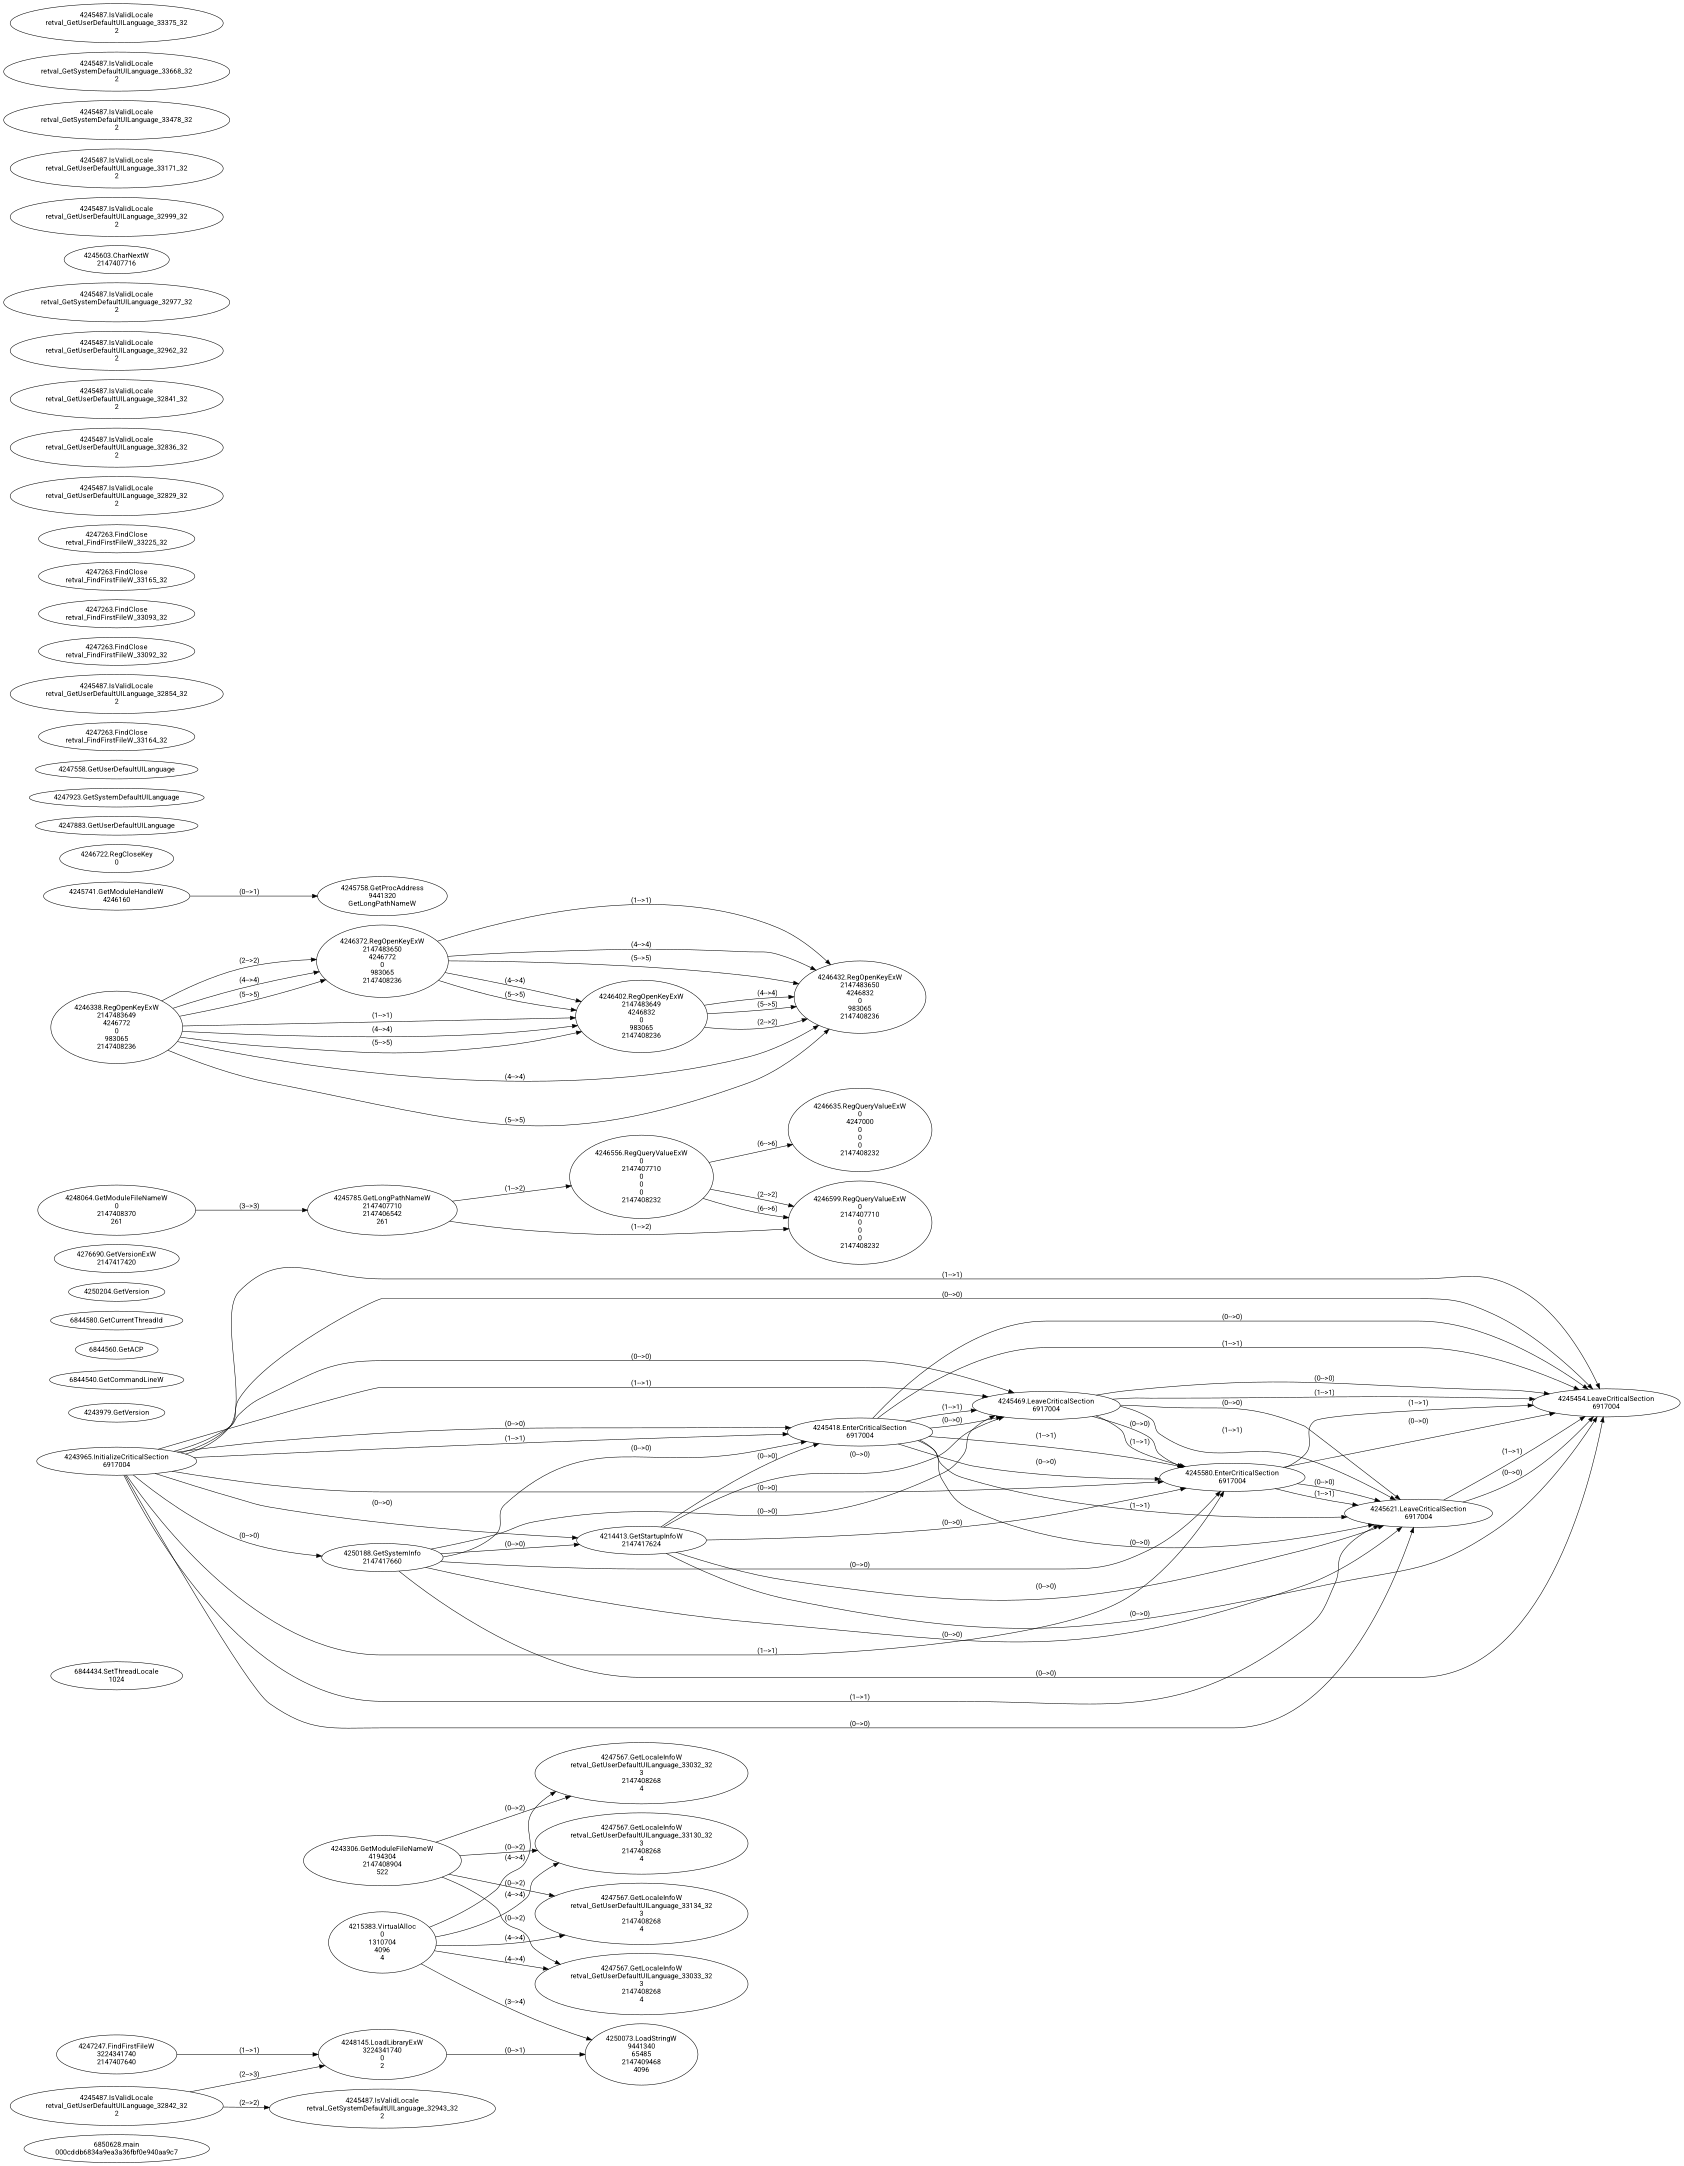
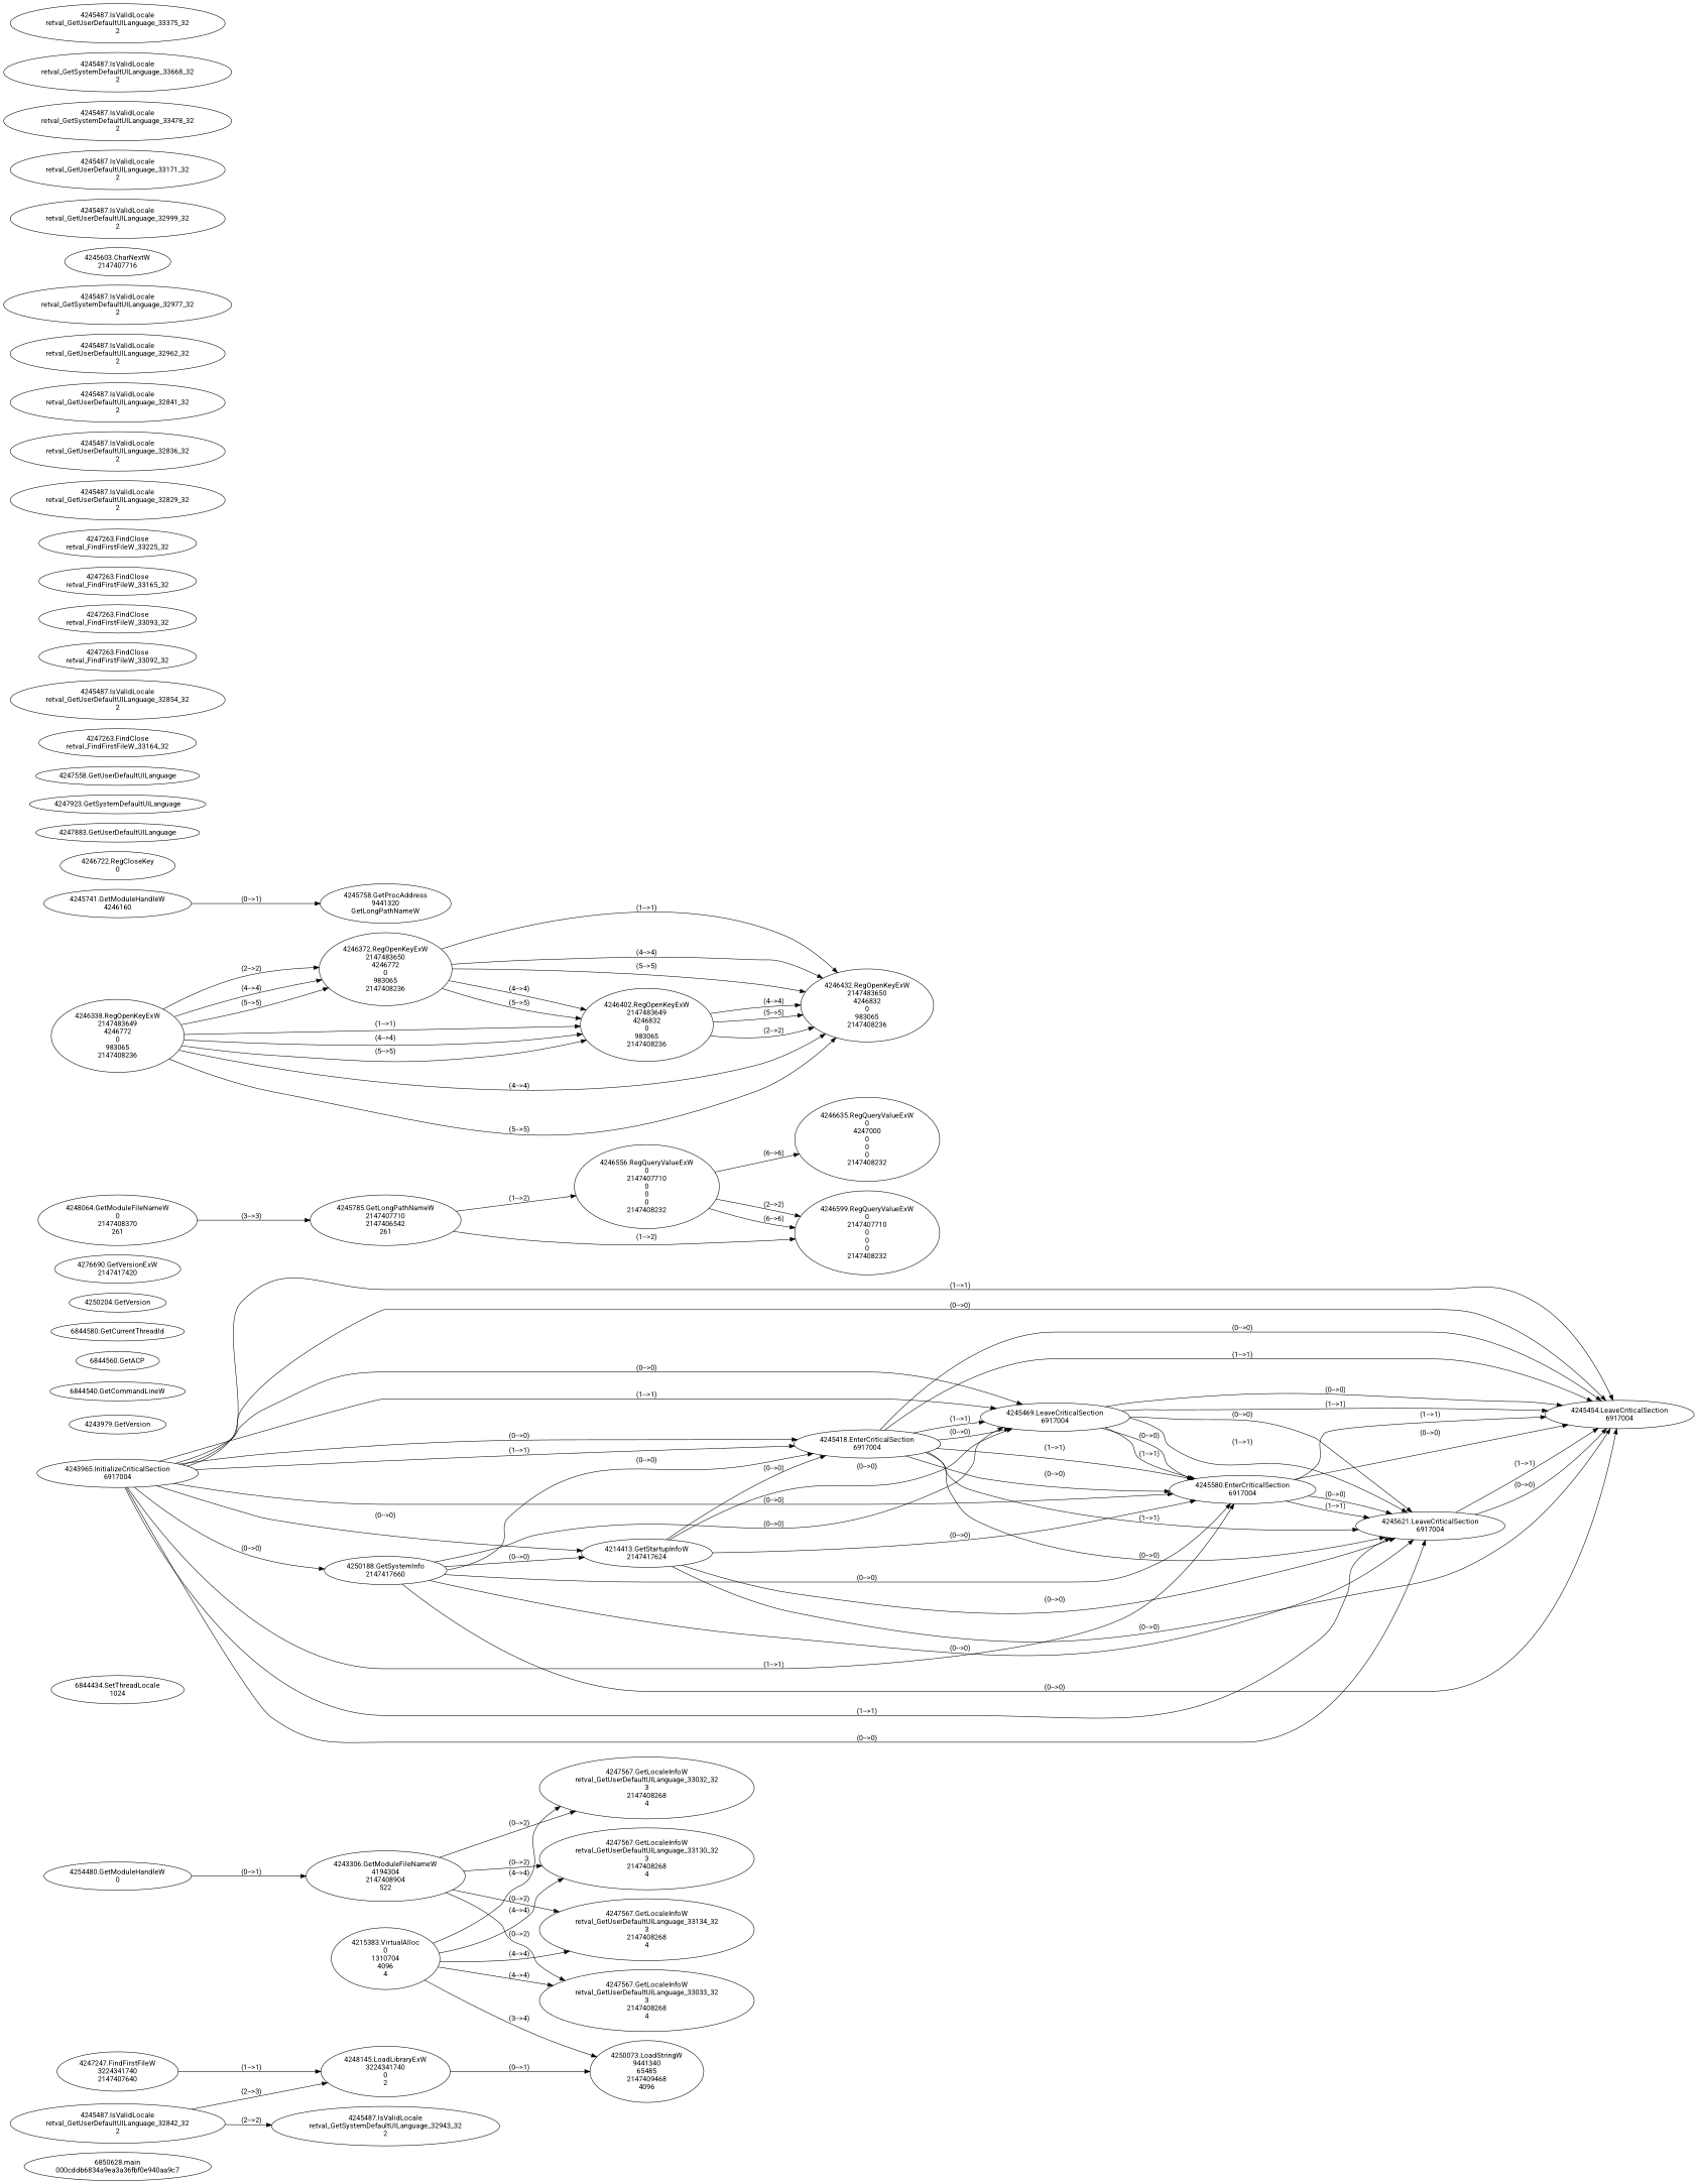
  digraph {
    fontname=Roboto
    rankdir=LR
    node [fontname=Roboto]
    edge [fontname=Roboto]
    n1 [label="6850628.main\n000cddb6834a9ea3a36fbf0e940aa9c7"]
+   n2 [label="4254480.GetModuleHandleW\n0"]
    n3 [label="4243306.GetModuleFileNameW\n4194304\n2147408904\n522"]
    n4 [label="4247567.GetLocaleInfoW\nretval_GetUserDefaultUILanguage_33033_32\n3\n2147408268\n4"]
    n5 [label="4247567.GetLocaleInfoW\nretval_GetUserDefaultUILanguage_33032_32\n3\n2147408268\n4"]
    n6 [label="4247567.GetLocaleInfoW\nretval_GetUserDefaultUILanguage_33130_32\n3\n2147408268\n4"]
    n7 [label="4247567.GetLocaleInfoW\nretval_GetUserDefaultUILanguage_33134_32\n3\n2147408268\n4"]
    n8 [label="6844434.SetThreadLocale\n1024"]
    n9 [label="4243965.InitializeCriticalSection\n6917004"]
    n10 [label="4250188.GetSystemInfo\n2147417660"]
    n11 [label="4214413.GetStartupInfoW\n2147417624"]
    n12 [label="4245418.EnterCriticalSection\n6917004"]
    n13 [label="4245469.LeaveCriticalSection\n6917004"]
    n14 [label="4245580.EnterCriticalSection\n6917004"]
    n15 [label="4245621.LeaveCriticalSection\n6917004"]
    n16 [label="4245454.LeaveCriticalSection\n6917004"]
    n17 [label="4243979.GetVersion\n"]
    n18 [label="6844540.GetCommandLineW\n"]
    n19 [label="6844560.GetACP\n"]
    n20 [label="6844580.GetCurrentThreadId\n"]
    n21 [label="4250204.GetVersion\n"]
    n22 [label="4276690.GetVersionExW\n2147417420"]
    n23 [label="4248064.GetModuleFileNameW\n0\n2147408370\n261"]
    n24 [label="4245785.GetLongPathNameW\n2147407710\n2147406542\n261"]
    n25 [label="4246556.RegQueryValueExW\n0\n2147407710\n0\n0\n0\n2147408232"]
    n26 [label="4246599.RegQueryValueExW\n0\n2147407710\n0\n0\n0\n2147408232"]
    n27 [label="4215383.VirtualAlloc\n0\n1310704\n4096\n4"]
    n28 [label="4250073.LoadStringW\n9441340\n65485\n2147409468\n4096"]
    n29 [label="4246338.RegOpenKeyExW\n2147483649\n4246772\n0\n983065\n2147408236"]
    n30 [label="4246372.RegOpenKeyExW\n2147483650\n4246772\n0\n983065\n2147408236"]
    n31 [label="4246402.RegOpenKeyExW\n2147483649\n4246832\n0\n983065\n2147408236"]
    n32 [label="4246432.RegOpenKeyExW\n2147483650\n4246832\n0\n983065\n2147408236"]
    n33 [label="4245741.GetModuleHandleW\n4246160"]
    n34 [label="4245758.GetProcAddress\n9441320\nGetLongPathNameW"]
    n35 [label="4246635.RegQueryValueExW\n0\n4247000\n0\n0\n0\n2147408232"]
    n36 [label="4246722.RegCloseKey\n0"]
    n37 [label="4247883.GetUserDefaultUILanguage\n"]
    n38 [label="4245487.IsValidLocale\nretval_GetUserDefaultUILanguage_32842_32\n2"]
    n39 [label="4248145.LoadLibraryExW\n3224341740\n0\n2"]
    n40 [label="4245487.IsValidLocale\nretval_GetSystemDefaultUILanguage_32943_32\n2"]
    n41 [label="4247923.GetSystemDefaultUILanguage\n"]
    n42 [label="4247558.GetUserDefaultUILanguage\n"]
    n43 [label="4247247.FindFirstFileW\n3224341740\n2147407640"]
    n44 [label="4247263.FindClose\nretval_FindFirstFileW_33164_32"]
    n45 [label="4245487.IsValidLocale\nretval_GetUserDefaultUILanguage_32854_32\n2"]
    n46 [label="4247263.FindClose\nretval_FindFirstFileW_33092_32"]
    n47 [label="4247263.FindClose\nretval_FindFirstFileW_33093_32"]
    n48 [label="4247263.FindClose\nretval_FindFirstFileW_33165_32"]
    n49 [label="4247263.FindClose\nretval_FindFirstFileW_33225_32"]
    n50 [label="4245487.IsValidLocale\nretval_GetUserDefaultUILanguage_32829_32\n2"]
    n51 [label="4245487.IsValidLocale\nretval_GetUserDefaultUILanguage_32836_32\n2"]
    n52 [label="4245487.IsValidLocale\nretval_GetUserDefaultUILanguage_32841_32\n2"]
    n53 [label="4245487.IsValidLocale\nretval_GetUserDefaultUILanguage_32962_32\n2"]
    n54 [label="4245487.IsValidLocale\nretval_GetSystemDefaultUILanguage_32977_32\n2"]
    n55 [label="4245603.CharNextW\n2147407716"]
    n56 [label="4245487.IsValidLocale\nretval_GetUserDefaultUILanguage_32999_32\n2"]
    n57 [label="4245487.IsValidLocale\nretval_GetUserDefaultUILanguage_33171_32\n2"]
    n58 [label="4245487.IsValidLocale\nretval_GetSystemDefaultUILanguage_33478_32\n2"]
    n59 [label="4245487.IsValidLocale\nretval_GetSystemDefaultUILanguage_33668_32\n2"]
    n60 [label="4245487.IsValidLocale\nretval_GetUserDefaultUILanguage_33375_32\n2"]
+   n2 -> n3 [label="(0-->1)"]
    n3 -> n4 [label="(0-->2)"]
    n3 -> n5 [label="(0-->2)"]
    n3 -> n6 [label="(0-->2)"]
    n3 -> n7 [label="(0-->2)"]
    n9 -> n10 [label="(0-->0)"]
    n9 -> n11 [label="(0-->0)"]
    n9 -> n12 [label="(1-->1)"]
    n9 -> n12 [label="(0-->0)"]
    n9 -> n13 [label="(1-->1)"]
    n9 -> n13 [label="(0-->0)"]
    n9 -> n14 [label="(1-->1)"]
    n9 -> n14 [label="(0-->0)"]
    n9 -> n15 [label="(1-->1)"]
    n9 -> n15 [label="(0-->0)"]
    n9 -> n16 [label="(1-->1)"]
    n9 -> n16 [label="(0-->0)"]
    n10 -> n11 [label="(0-->0)"]
    n10 -> n12 [label="(0-->0)"]
    n10 -> n13 [label="(0-->0)"]
    n10 -> n14 [label="(0-->0)"]
    n10 -> n15 [label="(0-->0)"]
    n10 -> n16 [label="(0-->0)"]
    n11 -> n12 [label="(0-->0)"]
    n11 -> n13 [label="(0-->0)"]
    n11 -> n14 [label="(0-->0)"]
    n11 -> n15 [label="(0-->0)"]
    n11 -> n16 [label="(0-->0)"]
    n12 -> n13 [label="(1-->1)"]
    n12 -> n13 [label="(0-->0)"]
    n12 -> n14 [label="(1-->1)"]
    n12 -> n14 [label="(0-->0)"]
    n12 -> n15 [label="(1-->1)"]
    n12 -> n15 [label="(0-->0)"]
    n12 -> n16 [label="(1-->1)"]
    n12 -> n16 [label="(0-->0)"]
    n13 -> n14 [label="(1-->1)"]
    n13 -> n14 [label="(0-->0)"]
    n13 -> n15 [label="(1-->1)"]
    n13 -> n15 [label="(0-->0)"]
    n13 -> n16 [label="(1-->1)"]
    n13 -> n16 [label="(0-->0)"]
    n14 -> n15 [label="(1-->1)"]
    n14 -> n15 [label="(0-->0)"]
    n14 -> n16 [label="(1-->1)"]
    n14 -> n16 [label="(0-->0)"]
    n15 -> n16 [label="(1-->1)"]
    n15 -> n16 [label="(0-->0)"]
    n23 -> n24 [label="(3-->3)"]
    n24 -> n25 [label="(1-->2)"]
    n24 -> n26 [label="(1-->2)"]
    n25 -> n26 [label="(2-->2)"]
    n25 -> n26 [label="(6-->6)"]
    n25 -> n35 [label="(6-->6)"]
    n27 -> n4 [label="(4-->4)"]
    n27 -> n5 [label="(4-->4)"]
    n27 -> n6 [label="(4-->4)"]
    n27 -> n7 [label="(4-->4)"]
    n27 -> n28 [label="(3-->4)"]
    n29 -> n30 [label="(2-->2)"]
    n29 -> n30 [label="(4-->4)"]
    n29 -> n30 [label="(5-->5)"]
    n29 -> n31 [label="(1-->1)"]
    n29 -> n31 [label="(4-->4)"]
    n29 -> n31 [label="(5-->5)"]
    n29 -> n32 [label="(4-->4)"]
    n29 -> n32 [label="(5-->5)"]
    n30 -> n31 [label="(4-->4)"]
    n30 -> n31 [label="(5-->5)"]
    n30 -> n32 [label="(1-->1)"]
    n30 -> n32 [label="(4-->4)"]
    n30 -> n32 [label="(5-->5)"]
    n31 -> n32 [label="(2-->2)"]
    n31 -> n32 [label="(4-->4)"]
    n31 -> n32 [label="(5-->5)"]
    n33 -> n34 [label="(0-->1)"]
    n38 -> n39 [label="(2-->3)"]
    n38 -> n40 [label="(2-->2)"]
    n39 -> n28 [label="(0-->1)"]
    n43 -> n39 [label="(1-->1)"]
  }
